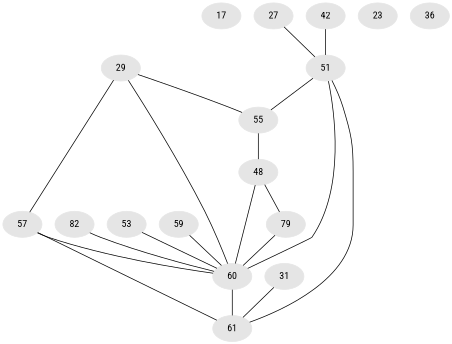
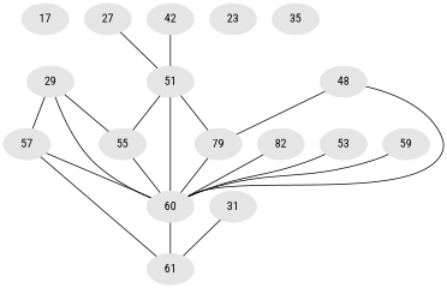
  graph {
    fontname="Roboto Condensed"
    node [color=gray90 fontname="Roboto Condensed" style=filled]
    edge [fontname="Roboto Condensed"]
    17
    51 [super="+40+16+24"]
    55 [super="+1"]
    60 [super="+37+45+53+58+50+43"]
    61 [super="+9+44+46+39"]
    27
    n7 [label=23]
    29 [super="+26"]
    57 [super="+7+4"]
    31
-   36
+   36 [label=35]
    42
    48 [super="+2"]
    n14 [label=79]
    n15 [label=82 super="+14"]
    n16 [label=53]
    59 [super="+13+30+11+33"]
    51 -- 55
    51 -- 60 [weight=6]
-   51 -- 61 [weight=2]
-   55 -- 48 [weight=4]
+   51 -- n14 [weight=2]
+   55 -- 60 [weight=4]
    60 -- 61 [weight=5]
    27 -- 51
    29 -- 55 [weight=2]
    29 -- 60
    29 -- 57 [weight=3]
    57 -- 60
    57 -- 61 [weight=3]
    31 -- 61
    42 -- 51 [weight=3]
    48 -- 60 [weight=2]
    48 -- n14 [weight=2]
    n14 -- 60 [weight=2]
    n15 -- 60 [weight=2]
    n16 -- 60
    59 -- 60 [weight=4]
  }
